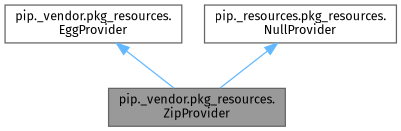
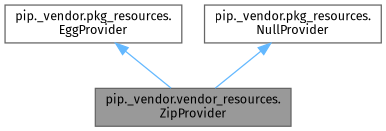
  digraph {
    fontname="Fira Sans"
    node [color=gray40 fillcolor=white fontname="Fira Sans" fontsize=10 shape=box style=filled]
    edge [color=steelblue1 dir=back fontname="Fira Sans" fontsize=10 labelfontname=Helvetica labelfontsize=10 style=solid]
-   n1 [fillcolor=grey60 fontcolor=black height=0.2 label="pip._vendor.pkg_resources.\lZipProvider" width=0.4]
+   n1 [fillcolor=grey60 fontcolor=black height=0.2 label="pip._vendor.vendor_resources.\lZipProvider" width=0.4]
    n2 [height=0.2 label="pip._vendor.pkg_resources.\lEggProvider" width=0.4]
-   n3 [height=0.2 label="pip._resources.pkg_resources.\lNullProvider" width=0.4]
+   n3 [height=0.2 label="pip._vendor.pkg_resources.\lNullProvider" width=0.4]
    n2 -> n1
    n3 -> n1
  }
